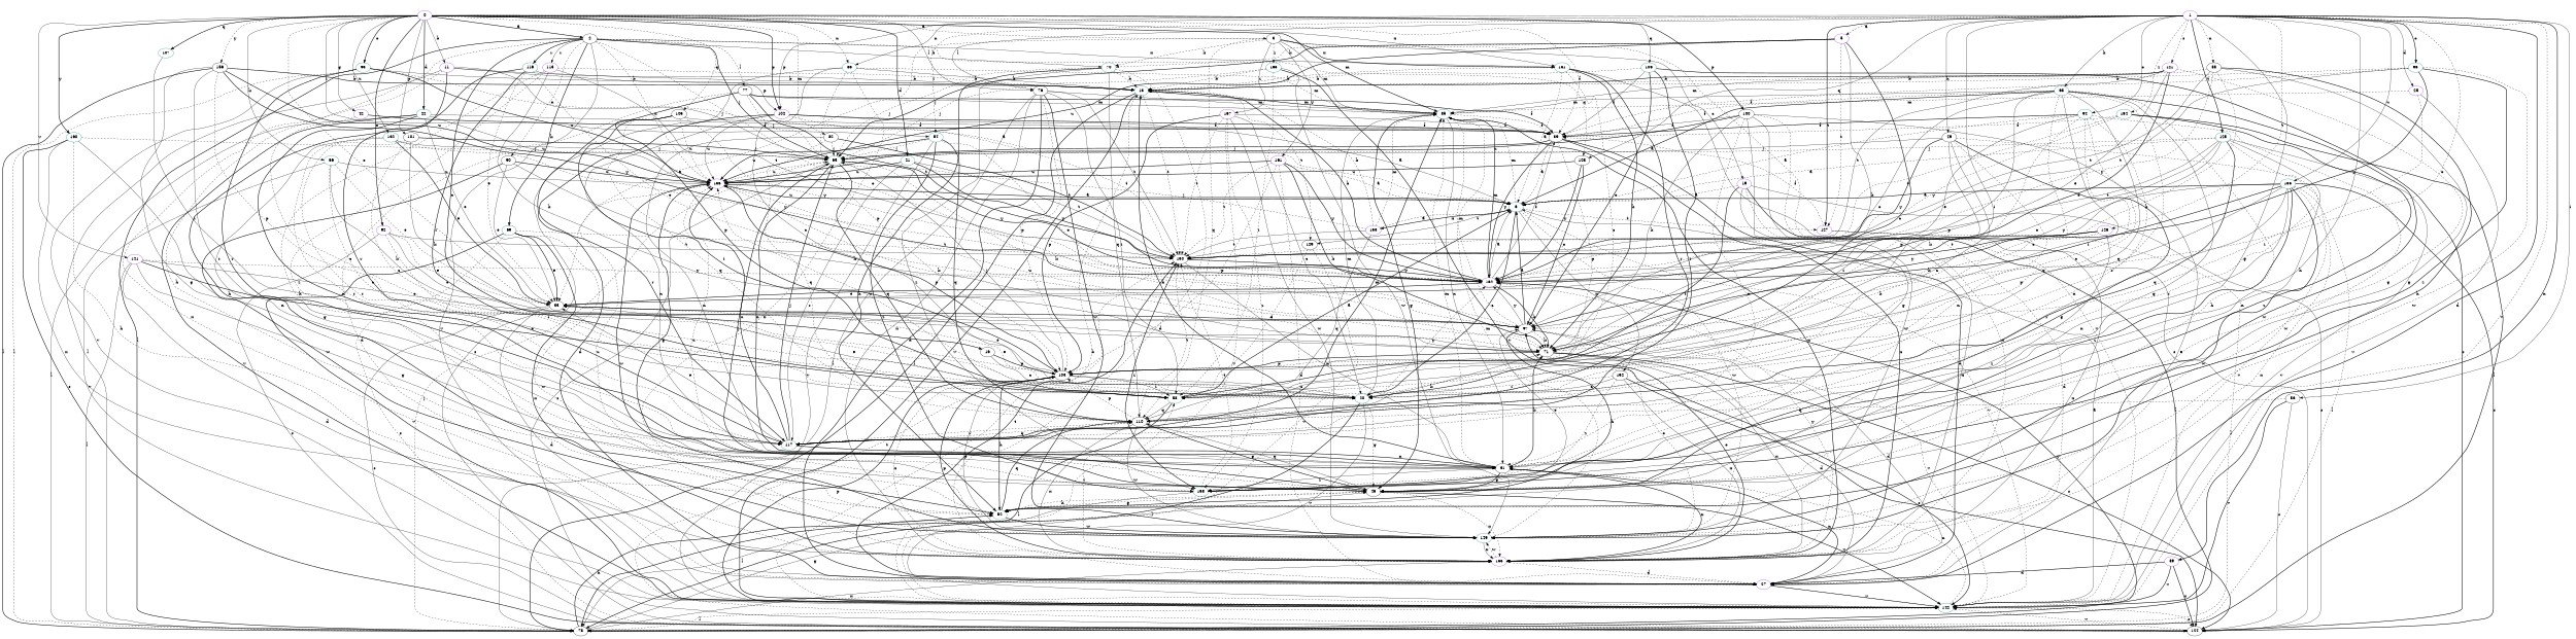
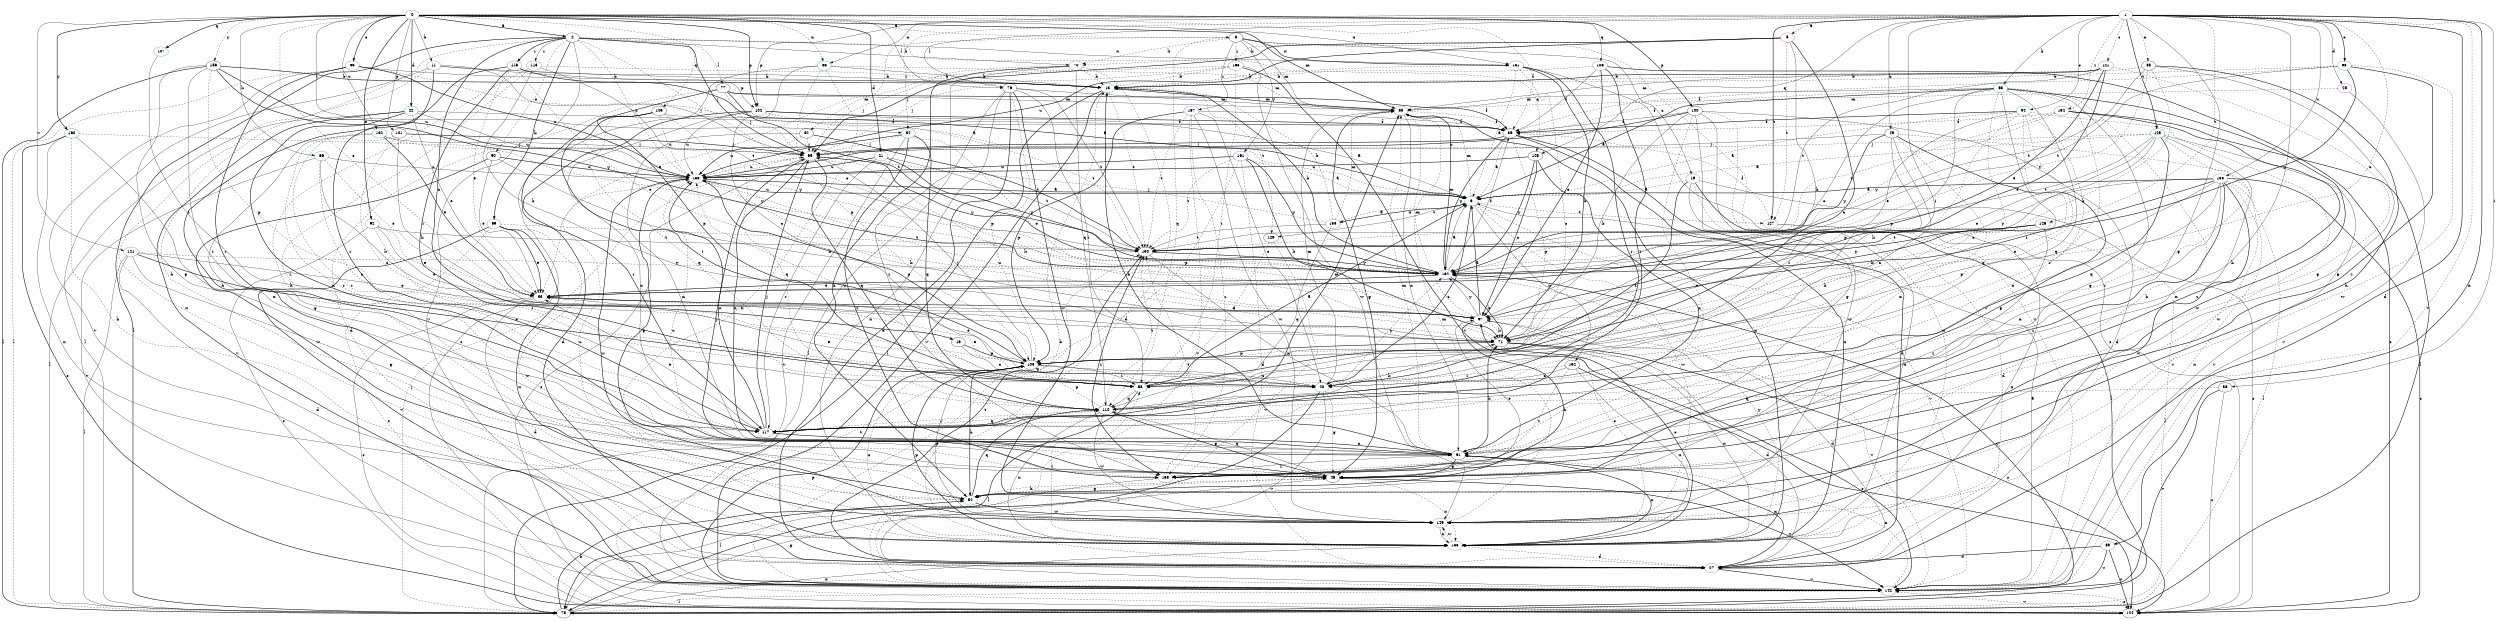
  strict digraph {
    fontname="DejaVu Serif"
    node [color=teal fontname="DejaVu Serif"]
    edge [fontname="DejaVu Serif" style=dashed]
    0 [color=purple]
    2 [color=black]
    3 [color=black]
    11 [color=purple]
    21
    22
    33 [color=black]
    39 [color=black]
-   42 [color=purple]
    54
    66
    76 [color=black]
    82 [color=black]
    85
    86
    92 [color=purple]
    93
    100 [color=black]
    101 [color=black]
    102 [color=purple]
    105 [color=black]
    106
    107
    132
    141 [color=purple]
    151
    156 [color=black]
    160
    52
    97 [color=black]
    108 [color=black]
    142
    16 [color=black]
    65
    69
    70
    77 [color=black]
    78 [color=black]
    90 [color=black]
    113 [color=purple]
    116
    136 [color=purple]
    19 [color=purple]
    110 [color=black]
    161 [color=purple]
    165
    167 [color=purple]
    13
    117
    155 [color=purple]
    130 [color=black]
    162 [color=purple]
    91 [color=black]
    27 [color=purple]
    124 [color=black]
    6
    103 [color=black]
    20
    168
    71 [color=black]
    58
    149
    46 [color=black]
    1 [color=purple]
    5 [color=purple]
    25 [color=purple]
    49 [color=black]
    56 [color=black]
    68
    88 [color=black]
    89 [color=purple]
    94
    96
    121 [color=purple]
    125
    126 [color=purple]
    127 [color=purple]
    135
    164
    129 [color=black]
    152 [color=black]
    153 [color=purple]
    0 -> 2 [label=a style=bold]
    0 -> 3 [label=a]
    0 -> 11 [label=b style=solid]
    0 -> 21 [label=d style=bold]
    0 -> 22 [label=d style=bold]
    0 -> 33 [label=e]
    0 -> 39 [label=f]
-   0 -> 42 [label=g style=solid]
    0 -> 54 [label=i style=solid]
    0 -> 66 [label=k style=solid]
    0 -> 76 [label=l style=solid]
-   0 -> 82 [label=m]
+   165 -> 82 [label=m]
    0 -> 85 [label=m style=bold]
    0 -> 86 [label=n]
    0 -> 92 [label=o style=bold]
    0 -> 93 [label=o style=bold]
    0 -> 100 [label=p style=bold]
    0 -> 101 [label=p style=solid]
    0 -> 102 [label=p style=bold]
    0 -> 105 [label=q]
    0 -> 106 [label=q style=solid]
    0 -> 107 [label=q style=bold]
    0 -> 132 [label=u style=solid]
    0 -> 141 [label=v style=solid]
    0 -> 151 [label=x style=solid]
    0 -> 156 [label=y]
    0 -> 160 [label=y style=bold]
    2 -> 151 [label=x style=solid]
    2 -> 52 [label=h]
    2 -> 97 [label=o]
    2 -> 108 [label=q]
    2 -> 142 [label=v style=solid]
    2 -> 16 [label=c style=bold]
    2 -> 65 [label=j style=bold]
    2 -> 69 [label=k style=bold]
    2 -> 70 [label=k style=solid]
    2 -> 77 [label=l]
    2 -> 78 [label=l style=bold]
    2 -> 90 [label=n]
    2 -> 113 [label=r style=solid]
    2 -> 116 [label=r style=bold]
    2 -> 136 [label=u]
    3 -> 33 [label=e]
    3 -> 85 [label=m style=solid]
    3 -> 151 [label=x style=bold]
    3 -> 142 [label=v]
    3 -> 70 [label=k]
    3 -> 19 [label=c style=solid]
    3 -> 110 [label=q]
    3 -> 161 [label=y style=solid]
    3 -> 165 [label=z]
    3 -> 167 [label=z style=solid]
    11 -> 102 [label=p style=solid]
    11 -> 65 [label=j style=solid]
    11 -> 78 [label=l style=solid]
    11 -> 13 [label=b style=solid]
    11 -> 117 [label=r style=bold]
    11 -> 155 [label=x]
    21 -> 136 [label=u style=bold]
    21 -> 117 [label=r style=solid]
    21 -> 130 [label=t style=solid]
    21 -> 162 [label=y style=bold]
    22 -> 33 [label=e style=solid]
    22 -> 39 [label=f style=solid]
    22 -> 142 [label=v style=bold]
    22 -> 78 [label=l style=solid]
    22 -> 136 [label=u style=solid]
    22 -> 91 [label=n style=bold]
    33 -> 97 [label=o style=bold]
    33 -> 27 [label=d style=solid]
    33 -> 124 [label=s style=solid]
    39 -> 65 [label=j style=bold]
    39 -> 155 [label=x style=bold]
    39 -> 162 [label=y style=bold]
    39 -> 27 [label=d style=bold]
    39 -> 6 [label=a]
    39 -> 103 [label=p]
-   42 -> 39 [label=f style=bold]
-   42 -> 20 [label=c]
    54 -> 97 [label=o]
    54 -> 142 [label=v style=solid]
    54 -> 65 [label=j]
    54 -> 136 [label=u style=bold]
    54 -> 110 [label=q style=bold]
    54 -> 168 [label=z style=bold]
    66 -> 33 [label=e]
    66 -> 142 [label=v style=solid]
    66 -> 136 [label=u style=solid]
    66 -> 20 [label=c]
    66 -> 71 [label=k style=solid]
    76 -> 85 [label=m style=solid]
    76 -> 78 [label=l style=solid]
    76 -> 155 [label=x style=solid]
    76 -> 130 [label=t style=solid]
    76 -> 27 [label=d style=bold]
    76 -> 103 [label=p]
    76 -> 58 [label=i style=solid]
    76 -> 149 [label=w style=bold]
    82 -> 65 [label=j]
    82 -> 110 [label=q]
    82 -> 130 [label=t style=bold]
    82 -> 91 [label=n style=solid]
    85 -> 39 [label=f]
    85 -> 155 [label=x style=bold]
    85 -> 91 [label=n style=solid]
    85 -> 46 [label=g style=bold]
    86 -> 85 [label=m]
    86 -> 13 [label=b style=solid]
    86 -> 155 [label=x]
    86 -> 124 [label=s style=solid]
    86 -> 103 [label=p]
    86 -> 20 [label=c style=solid]
    92 -> 33 [label=e]
    92 -> 97 [label=o style=solid]
    92 -> 130 [label=t style=solid]
    92 -> 124 [label=s style=solid]
    92 -> 58 [label=i]
    93 -> 142 [label=v style=solid]
    93 -> 78 [label=l]
    93 -> 136 [label=u style=bold]
    93 -> 13 [label=b style=solid]
    93 -> 117 [label=r style=bold]
    93 -> 6 [label=a]
    100 -> 39 [label=f style=solid]
    100 -> 136 [label=u style=bold]
    100 -> 155 [label=x]
    100 -> 91 [label=n]
-   100 -> 27 [label=e style=solid]
+   100 -> 27 [label=d style=solid]
    100 -> 71 [label=k style=solid]
    100 -> 149 [label=w style=solid]
    100 -> 46 [label=g style=solid]
    101 -> 65 [label=j style=bold]
    101 -> 117 [label=r]
    101 -> 20 [label=c]
    101 -> 71 [label=k style=solid]
    102 -> 39 [label=f style=bold]
    102 -> 136 [label=u style=solid]
    102 -> 117 [label=r style=bold]
    102 -> 130 [label=t]
    102 -> 91 [label=n style=solid]
    102 -> 6 [label=a style=solid]
    105 -> 39 [label=f style=solid]
    105 -> 136 [label=u]
    105 -> 110 [label=q]
    105 -> 162 [label=y]
    105 -> 27 [label=d style=bold]
    105 -> 58 [label=i style=bold]
    106 -> 39 [label=f style=solid]
    106 -> 97 [label=o style=bold]
    106 -> 13 [label=b]
    106 -> 117 [label=r style=bold]
    106 -> 124 [label=s style=bold]
    107 -> 58 [label=i style=solid]
    132 -> 33 [label=e style=bold]
    132 -> 65 [label=j style=solid]
    132 -> 117 [label=r]
    132 -> 162 [label=y]
    132 -> 46 [label=g style=solid]
    141 -> 97 [label=o style=solid]
    141 -> 78 [label=l style=solid]
    141 -> 162 [label=y]
    141 -> 27 [label=d style=solid]
    141 -> 20 [label=c style=bold]
    141 -> 46 [label=g style=solid]
    151 -> 13 [label=b]
    151 -> 117 [label=r style=bold]
    151 -> 124 [label=s style=solid]
    151 -> 6 [label=a]
    151 -> 20 [label=c]
    151 -> 71 [label=k style=bold]
    156 -> 78 [label=l style=bold]
    156 -> 136 [label=u style=bold]
    156 -> 13 [label=b style=bold]
    156 -> 117 [label=r style=solid]
    156 -> 162 [label=y style=bold]
    156 -> 103 [label=p]
    156 -> 46 [label=g style=solid]
    160 -> 52 [label=h]
    160 -> 65 [label=j]
    160 -> 155 [label=x style=solid]
    160 -> 91 [label=n style=solid]
    160 -> 124 [label=s style=bold]
    52 -> 136 [label=u]
    52 -> 110 [label=q style=bold]
    52 -> 149 [label=w style=bold]
    52 -> 46 [label=g]
    97 -> 85 [label=m]
    97 -> 52 [label=h style=bold]
    97 -> 142 [label=v]
    97 -> 162 [label=y style=solid]
    97 -> 27 [label=d style=solid]
    97 -> 6 [label=a style=bold]
    97 -> 71 [label=k]
    108 -> 97 [label=o style=bold]
    108 -> 136 [label=u style=bold]
    108 -> 162 [label=y style=bold]
+   108 -> 91 [label=n style=bold]
    142 -> 78 [label=l]
    142 -> 13 [label=b]
    142 -> 91 [label=n]
    142 -> 124 [label=s]
    142 -> 6 [label=a style=solid]
    142 -> 103 [label=p style=bold]
    16 -> 103 [label=p style=bold]
    16 -> 20 [label=c style=solid]
    65 -> 136 [label=u]
    65 -> 110 [label=q style=bold]
    65 -> 162 [label=y style=bold]
    65 -> 91 [label=n style=bold]
    65 -> 124 [label=s style=solid]
    65 -> 71 [label=k]
    69 -> 33 [label=e style=bold]
    69 -> 142 [label=v style=bold]
    69 -> 155 [label=x style=bold]
    69 -> 130 [label=t]
    69 -> 124 [label=s]
    69 -> 149 [label=w]
    70 -> 52 [label=h style=bold]
    70 -> 65 [label=j]
    70 -> 110 [label=q style=solid]
    70 -> 13 [label=b]
    70 -> 27 [label=d]
    70 -> 168 [label=z style=solid]
    77 -> 39 [label=f style=bold]
    77 -> 85 [label=m style=solid]
    77 -> 65 [label=j]
    77 -> 130 [label=t style=bold]
    77 -> 27 [label=d]
    77 -> 103 [label=p style=bold]
    78 -> 52 [label=h style=bold]
    78 -> 65 [label=j]
    78 -> 155 [label=x style=solid]
    78 -> 162 [label=y style=bold]
    78 -> 46 [label=g style=solid]
    90 -> 33 [label=e style=solid]
    90 -> 136 [label=u style=bold]
    90 -> 71 [label=k style=solid]
    90 -> 149 [label=w style=bold]
    113 -> 52 [label=h]
    113 -> 13 [label=b]
    113 -> 130 [label=t style=solid]
    113 -> 168 [label=z]
    113 -> 71 [label=k style=solid]
    116 -> 33 [label=e]
    116 -> 52 [label=h style=bold]
    116 -> 97 [label=o]
    116 -> 13 [label=b style=solid]
+   116 -> 6 [label=a style=bold]
    116 -> 58 [label=i style=bold]
    136 -> 6 [label=a style=bold]
    136 -> 103 [label=p style=bold]
    136 -> 71 [label=k]
    136 -> 149 [label=w style=bold]
    136 -> 46 [label=g style=bold]
    19 -> 78 [label=l style=bold]
    19 -> 155 [label=x style=solid]
    19 -> 27 [label=d]
    19 -> 124 [label=s style=solid]
    19 -> 6 [label=a]
    19 -> 58 [label=i style=bold]
    110 -> 117 [label=r]
    110 -> 155 [label=x style=solid]
    110 -> 130 [label=t]
    110 -> 103 [label=p]
    110 -> 71 [label=k style=solid]
    110 -> 149 [label=w style=solid]
    110 -> 46 [label=g style=bold]
    161 -> 136 [label=u style=bold]
    161 -> 130 [label=t]
    161 -> 162 [label=y style=bold]
    161 -> 27 [label=d]
    161 -> 6 [label=a]
    161 -> 103 [label=p]
    161 -> 71 [label=k style=bold]
    165 -> 142 [label=v style=bold]
    165 -> 65 [label=j]
    165 -> 13 [label=b]
    165 -> 58 [label=i]
    165 -> 149 [label=w style=solid]
    167 -> 39 [label=f style=solid]
    167 -> 142 [label=v]
    167 -> 130 [label=t]
    167 -> 103 [label=p style=bold]
    167 -> 20 [label=c style=solid]
    167 -> 168 [label=z]
    167 -> 149 [label=w style=solid]
    13 -> 85 [label=m style=bold]
    13 -> 142 [label=v style=bold]
    13 -> 78 [label=l style=bold]
    13 -> 130 [label=t]
    13 -> 129 [label=t]
    117 -> 33 [label=e style=solid]
    117 -> 85 [label=m style=bold]
    117 -> 65 [label=j style=bold]
    117 -> 136 [label=u style=bold]
    117 -> 110 [label=q]
    117 -> 91 [label=n style=bold]
    155 -> 97 [label=o style=bold]
    155 -> 162 [label=y]
    155 -> 27 [label=d]
    155 -> 103 [label=p style=bold]
    155 -> 58 [label=i]
    155 -> 149 [label=w]
    130 -> 162 [label=y style=bold]
    130 -> 91 [label=n style=solid]
    130 -> 168 [label=z style=bold]
    162 -> 33 [label=e style=bold]
    162 -> 39 [label=f style=solid]
    162 -> 85 [label=m style=bold]
    162 -> 13 [label=b style=bold]
    162 -> 6 [label=a style=solid]
    162 -> 71 [label=k style=bold]
    91 -> 85 [label=m]
    91 -> 13 [label=b style=bold]
    91 -> 155 [label=x style=bold]
    91 -> 168 [label=z style=solid]
    91 -> 71 [label=k style=bold]
    91 -> 46 [label=g style=bold]
    27 -> 142 [label=v style=bold]
    27 -> 130 [label=t style=bold]
    27 -> 91 [label=n style=bold]
    124 -> 142 [label=v]
    124 -> 130 [label=t]
    6 -> 85 [label=m]
    6 -> 142 [label=v]
    6 -> 136 [label=u style=bold]
    6 -> 20 [label=c style=bold]
    6 -> 149 [label=w]
    6 -> 127 [label=t]
    6 -> 129 [label=t style=solid]
    6 -> 152 [label=x style=solid]
    6 -> 153 [label=x style=bold]
    103 -> 33 [label=e style=solid]
    103 -> 52 [label=h style=bold]
    103 -> 65 [label=j style=solid]
    103 -> 155 [label=x]
    103 -> 20 [label=c style=solid]
    103 -> 58 [label=i style=solid]
    20 -> 33 [label=e]
    20 -> 85 [label=m style=solid]
    20 -> 142 [label=v style=solid]
    20 -> 78 [label=l style=bold]
    20 -> 162 [label=y]
    20 -> 46 [label=g]
    168 -> 78 [label=l style=solid]
    168 -> 130 [label=t]
    71 -> 136 [label=u]
    71 -> 155 [label=x style=solid]
    71 -> 27 [label=d style=solid]
    71 -> 124 [label=s style=bold]
    71 -> 103 [label=p style=bold]
    58 -> 33 [label=e style=solid]
    58 -> 78 [label=l style=bold]
    58 -> 136 [label=u]
    58 -> 110 [label=q style=solid]
    58 -> 6 [label=a style=bold]
    149 -> 85 [label=m]
    149 -> 97 [label=o]
    149 -> 155 [label=x style=solid]
    149 -> 103 [label=p style=solid]
    46 -> 52 [label=h]
    46 -> 97 [label=o style=solid]
    46 -> 142 [label=v style=bold]
    46 -> 65 [label=j style=bold]
    46 -> 136 [label=u]
    46 -> 110 [label=q style=solid]
    46 -> 155 [label=x]
    1 -> 54 [label=i]
    1 -> 76 [label=l style=solid]
    1 -> 86 [label=n style=solid]
    1 -> 102 [label=p style=solid]
    1 -> 52 [label=h style=solid]
    1 -> 97 [label=o]
    1 -> 108 [label=q style=solid]
    1 -> 142 [label=v]
    1 -> 27 [label=d style=bold]
    1 -> 58 [label=i style=solid]
    1 -> 46 [label=g style=solid]
    1 -> 5 [label=a]
    1 -> 25 [label=d style=solid]
    1 -> 49 [label=h style=solid]
    1 -> 56 [label=i style=solid]
    1 -> 68 [label=k style=solid]
    1 -> 88 [label=n]
    1 -> 89 [label=n style=bold]
    1 -> 94 [label=o style=solid]
    1 -> 96 [label=o style=bold]
    1 -> 121 [label=s]
    1 -> 125 [label=t style=bold]
    1 -> 126 [label=t]
    1 -> 127 [label=t style=bold]
    1 -> 135 [label=u style=solid]
    1 -> 164 [label=z]
    5 -> 65 [label=j style=bold]
    5 -> 70 [label=k]
    5 -> 136 [label=u style=bold]
    5 -> 20 [label=c style=bold]
    5 -> 71 [label=k style=solid]
    5 -> 127 [label=t]
    25 -> 85 [label=m]
    25 -> 142 [label=v style=solid]
-   25 -> 58 [label=i]
    49 -> 142 [label=v]
    49 -> 65 [label=j style=solid]
    49 -> 162 [label=y style=bold]
    49 -> 91 [label=n]
    49 -> 20 [label=c style=solid]
    49 -> 58 [label=i style=solid]
    49 -> 46 [label=g style=bold]
    56 -> 142 [label=v style=bold]
    56 -> 110 [label=q]
    56 -> 124 [label=s style=solid]
    68 -> 39 [label=f]
    68 -> 85 [label=m style=solid]
    68 -> 52 [label=h]
    68 -> 97 [label=o style=solid]
    68 -> 110 [label=q style=solid]
    68 -> 117 [label=r]
    68 -> 6 [label=a style=bold]
    68 -> 103 [label=p style=solid]
    68 -> 20 [label=c]
    68 -> 58 [label=i style=solid]
    68 -> 149 [label=w style=bold]
    68 -> 46 [label=g style=solid]
    88 -> 52 [label=h style=bold]
    88 -> 13 [label=b]
    88 -> 130 [label=t style=solid]
    88 -> 162 [label=y]
    88 -> 71 [label=k]
    88 -> 46 [label=g style=solid]
    89 -> 142 [label=v style=bold]
    89 -> 27 [label=d style=bold]
    89 -> 124 [label=s style=bold]
    94 -> 33 [label=e style=solid]
    94 -> 39 [label=f style=bold]
    94 -> 110 [label=q]
    94 -> 91 [label=n]
    94 -> 6 [label=a]
    94 -> 103 [label=p]
    94 -> 20 [label=c]
    94 -> 149 [label=w]
    96 -> 39 [label=f]
    96 -> 13 [label=b]
    96 -> 130 [label=t style=solid]
    96 -> 162 [label=y style=bold]
    96 -> 168 [label=z style=bold]
    96 -> 149 [label=w]
-   121 -> 33 [label=e style=solid]
+   121 -> 33 [label=e style=bold]
    121 -> 85 [label=m style=solid]
    121 -> 97 [label=o style=bold]
    121 -> 13 [label=b style=bold]
    121 -> 130 [label=t style=solid]
    121 -> 46 [label=g]
    125 -> 97 [label=o style=solid]
    125 -> 142 [label=v style=solid]
    125 -> 65 [label=j]
    125 -> 110 [label=q style=bold]
    125 -> 117 [label=r]
    125 -> 130 [label=t style=solid]
    125 -> 91 [label=n style=solid]
    125 -> 6 [label=a]
    125 -> 71 [label=k style=solid]
    126 -> 130 [label=t style=bold]
    126 -> 162 [label=y style=bold]
    126 -> 168 [label=z style=solid]
    126 -> 71 [label=k]
    127 -> 39 [label=f]
    127 -> 78 [label=l]
    127 -> 155 [label=x style=solid]
    135 -> 78 [label=l]
    135 -> 117 [label=r style=solid]
    135 -> 155 [label=x]
    135 -> 162 [label=y style=solid]
    135 -> 91 [label=n style=solid]
    135 -> 124 [label=s style=bold]
    135 -> 6 [label=a style=bold]
    135 -> 103 [label=p style=solid]
    135 -> 168 [label=z style=bold]
    135 -> 71 [label=k style=bold]
    135 -> 149 [label=w style=bold]
    164 -> 39 [label=f]
    164 -> 78 [label=l style=bold]
    164 -> 130 [label=t]
    164 -> 162 [label=y]
    164 -> 168 [label=z style=bold]
    129 -> 142 [label=v]
    129 -> 58 [label=i]
    152 -> 155 [label=x style=solid]
    152 -> 124 [label=s style=bold]
    152 -> 20 [label=c style=solid]
    152 -> 168 [label=z]
    152 -> 58 [label=i]
    153 -> 85 [label=m]
    153 -> 65 [label=j]
    153 -> 110 [label=q style=solid]
    153 -> 13 [label=b]
    153 -> 130 [label=t style=solid]
    153 -> 6 [label=a]
  }
